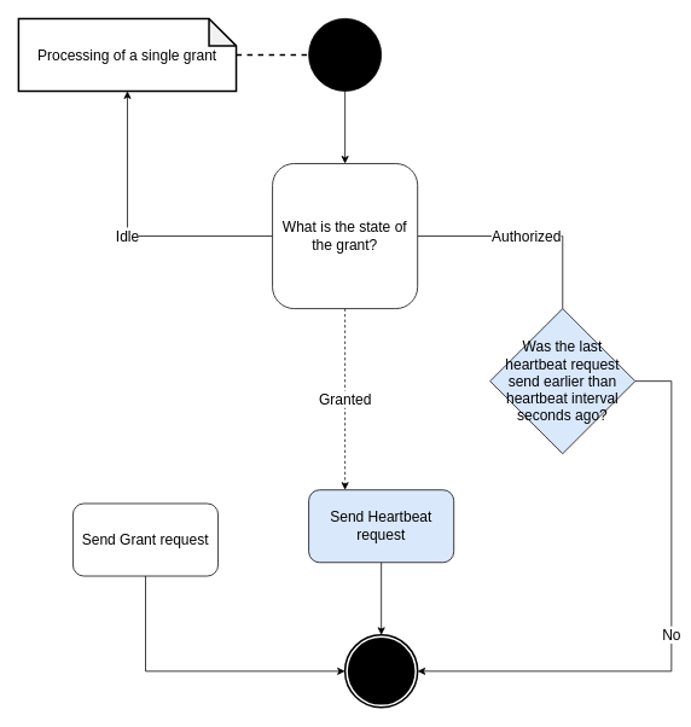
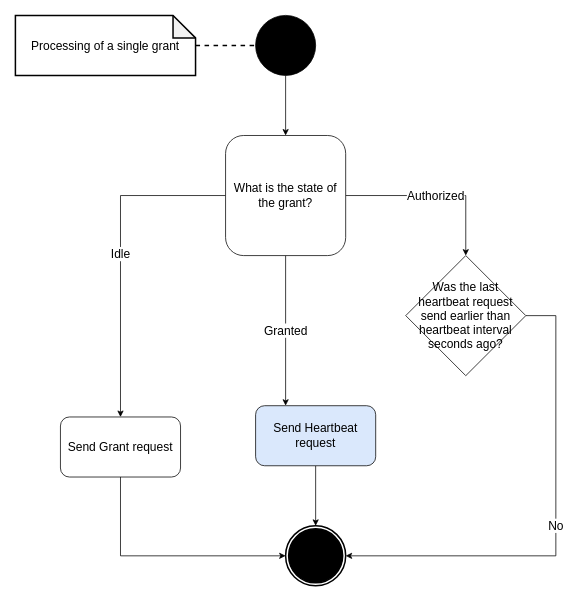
  <mxCell id="0" />
  <mxCell id="1" parent="0" />
  <mxCell id="2" style="edgeStyle=orthogonalEdgeStyle;rounded=0;orthogonalLoop=1;jettySize=auto;html=1;exitX=0.5;exitY=1;exitDx=0;exitDy=0;entryX=0;entryY=0.5;entryDx=0;entryDy=0;fontSize=16;" edge="1" parent="1" source="3" target="12"><mxGeometry relative="1" as="geometry" /></mxCell>
  <mxCell id="3" value="&lt;font style=&quot;font-size: 16px&quot;&gt;Send Grant request&lt;/font&gt;" style="rounded=1;whiteSpace=wrap;html=1;fillColor=#FFFFFF;" vertex="1" parent="1"><mxGeometry x="80" y="555" width="160" height="80" as="geometry" /></mxCell>
  <mxCell id="4" style="edgeStyle=orthogonalEdgeStyle;rounded=0;orthogonalLoop=1;jettySize=auto;html=1;exitX=0.5;exitY=1;exitDx=0;exitDy=0;fontSize=16;" edge="1" parent="1" source="5" target="12"><mxGeometry relative="1" as="geometry" /></mxCell>
  <mxCell id="5" value="&lt;font style=&quot;font-size: 16px&quot;&gt;Send Heartbeat request&lt;/font&gt;" style="rounded=1;whiteSpace=wrap;html=1;fillColor=#dae8fc;" vertex="1" parent="1"><mxGeometry x="340" y="540" width="160" height="80" as="geometry" /></mxCell>
- <mxCell id="6" value="Authorized" style="edgeStyle=orthogonalEdgeStyle;rounded=0;orthogonalLoop=1;jettySize=auto;html=1;exitX=1;exitY=0.5;exitDx=0;exitDy=0;entryX=0.5;entryY=0;entryDx=0;entryDy=0;fontSize=16;endArrow=none;" edge="1" parent="1" source="9" target="11"><mxGeometry relative="1" as="geometry" /></mxCell>
- <mxCell id="7" value="Idle" style="edgeStyle=orthogonalEdgeStyle;rounded=0;orthogonalLoop=1;jettySize=auto;html=1;exitX=0;exitY=0.5;exitDx=0;exitDy=0;fontSize=16;" edge="1" parent="1" source="9" target="13"><mxGeometry relative="1" as="geometry" /></mxCell>
- <mxCell id="8" value="Granted" style="edgeStyle=orthogonalEdgeStyle;rounded=0;orthogonalLoop=1;jettySize=auto;html=1;exitX=0.5;exitY=1;exitDx=0;exitDy=0;entryX=0.25;entryY=0;entryDx=0;entryDy=0;fontSize=16;dashed=1;" edge="1" parent="1" source="9" target="5"><mxGeometry relative="1" as="geometry" /></mxCell>
+ <mxCell id="6" value="Authorized" style="edgeStyle=orthogonalEdgeStyle;rounded=0;orthogonalLoop=1;jettySize=auto;html=1;exitX=1;exitY=0.5;exitDx=0;exitDy=0;entryX=0.5;entryY=0;entryDx=0;entryDy=0;fontSize=16;" edge="1" parent="1" source="9" target="11"><mxGeometry relative="1" as="geometry" /></mxCell>
+ <mxCell id="7" value="Idle" style="edgeStyle=orthogonalEdgeStyle;rounded=0;orthogonalLoop=1;jettySize=auto;html=1;exitX=0;exitY=0.5;exitDx=0;exitDy=0;fontSize=16;" edge="1" parent="1" source="9" target="3"><mxGeometry relative="1" as="geometry" /></mxCell>
+ <mxCell id="8" value="Granted" style="edgeStyle=orthogonalEdgeStyle;rounded=0;orthogonalLoop=1;jettySize=auto;html=1;exitX=0.5;exitY=1;exitDx=0;exitDy=0;entryX=0.25;entryY=0;entryDx=0;entryDy=0;fontSize=16;" edge="1" parent="1" source="9" target="5"><mxGeometry relative="1" as="geometry" /></mxCell>
  <mxCell id="9" value="&lt;font style=&quot;font-size: 16px&quot;&gt;What is the state of the grant?&lt;/font&gt;" style="whiteSpace=wrap;html=1;rounded=1;" vertex="1" parent="1"><mxGeometry x="300" y="180" width="160" height="160" as="geometry" /></mxCell>
  <mxCell id="10" value="No" style="edgeStyle=orthogonalEdgeStyle;rounded=0;orthogonalLoop=1;jettySize=auto;html=1;exitX=1;exitY=0.5;exitDx=0;exitDy=0;entryX=1;entryY=0.5;entryDx=0;entryDy=0;fontSize=16;" edge="1" parent="1" source="11" target="12"><mxGeometry relative="1" as="geometry"><Array as="points"><mxPoint x="740" y="420" /><mxPoint x="740" y="740" /></Array></mxGeometry></mxCell>
- <mxCell id="11" value="&lt;font style=&quot;font-size: 16px&quot;&gt;Was the last heartbeat request send earlier than heartbeat interval seconds ago?&lt;/font&gt;" style="rhombus;whiteSpace=wrap;html=1;fillColor=#dae8fc;" vertex="1" parent="1"><mxGeometry x="540" y="340" width="160" height="160" as="geometry" /></mxCell>
+ <mxCell id="11" value="&lt;font style=&quot;font-size: 16px&quot;&gt;Was the last heartbeat request send earlier than heartbeat interval seconds ago?&lt;/font&gt;" style="rhombus;whiteSpace=wrap;html=1;" vertex="1" parent="1"><mxGeometry x="540" y="340" width="160" height="160" as="geometry" /></mxCell>
  <mxCell id="12" value="" style="ellipse;html=1;shape=endState;fillColor=#000000;strokeWidth=2;" vertex="1" parent="1"><mxGeometry x="380" y="700" width="80" height="80" as="geometry" /></mxCell>
  <mxCell id="13" value="Processing of a single grant" style="shape=note;whiteSpace=wrap;html=1;backgroundOutline=1;darkOpacity=0.05;fontSize=16;strokeColor=#000000;strokeWidth=2;fillColor=#FFFFFF;" vertex="1" parent="1"><mxGeometry x="20" y="20" width="240" height="80" as="geometry" /></mxCell>
  <mxCell id="14" value="" style="ellipse;whiteSpace=wrap;html=1;aspect=fixed;fillColor=#000000;" vertex="1" parent="1"><mxGeometry x="340" y="20" width="80" height="80" as="geometry" /></mxCell>
  <mxCell id="15" value="" style="endArrow=classic;html=1;fontSize=16;exitX=0.5;exitY=1;exitDx=0;exitDy=0;entryX=0.5;entryY=0;entryDx=0;entryDy=0;" edge="1" parent="1" source="14" target="9"><mxGeometry width="50" height="50" relative="1" as="geometry"><mxPoint x="610" y="280" as="sourcePoint" /><mxPoint x="660" y="230" as="targetPoint" /></mxGeometry></mxCell>
  <mxCell id="16" value="" style="endArrow=none;dashed=1;html=1;fontSize=16;exitX=1;exitY=0.5;exitDx=0;exitDy=0;exitPerimeter=0;entryX=0;entryY=0.5;entryDx=0;entryDy=0;strokeWidth=2;" edge="1" parent="1" source="13" target="14"><mxGeometry width="50" height="50" relative="1" as="geometry"><mxPoint x="701" y="60" as="sourcePoint" /><mxPoint x="821" y="60" as="targetPoint" /></mxGeometry></mxCell>
